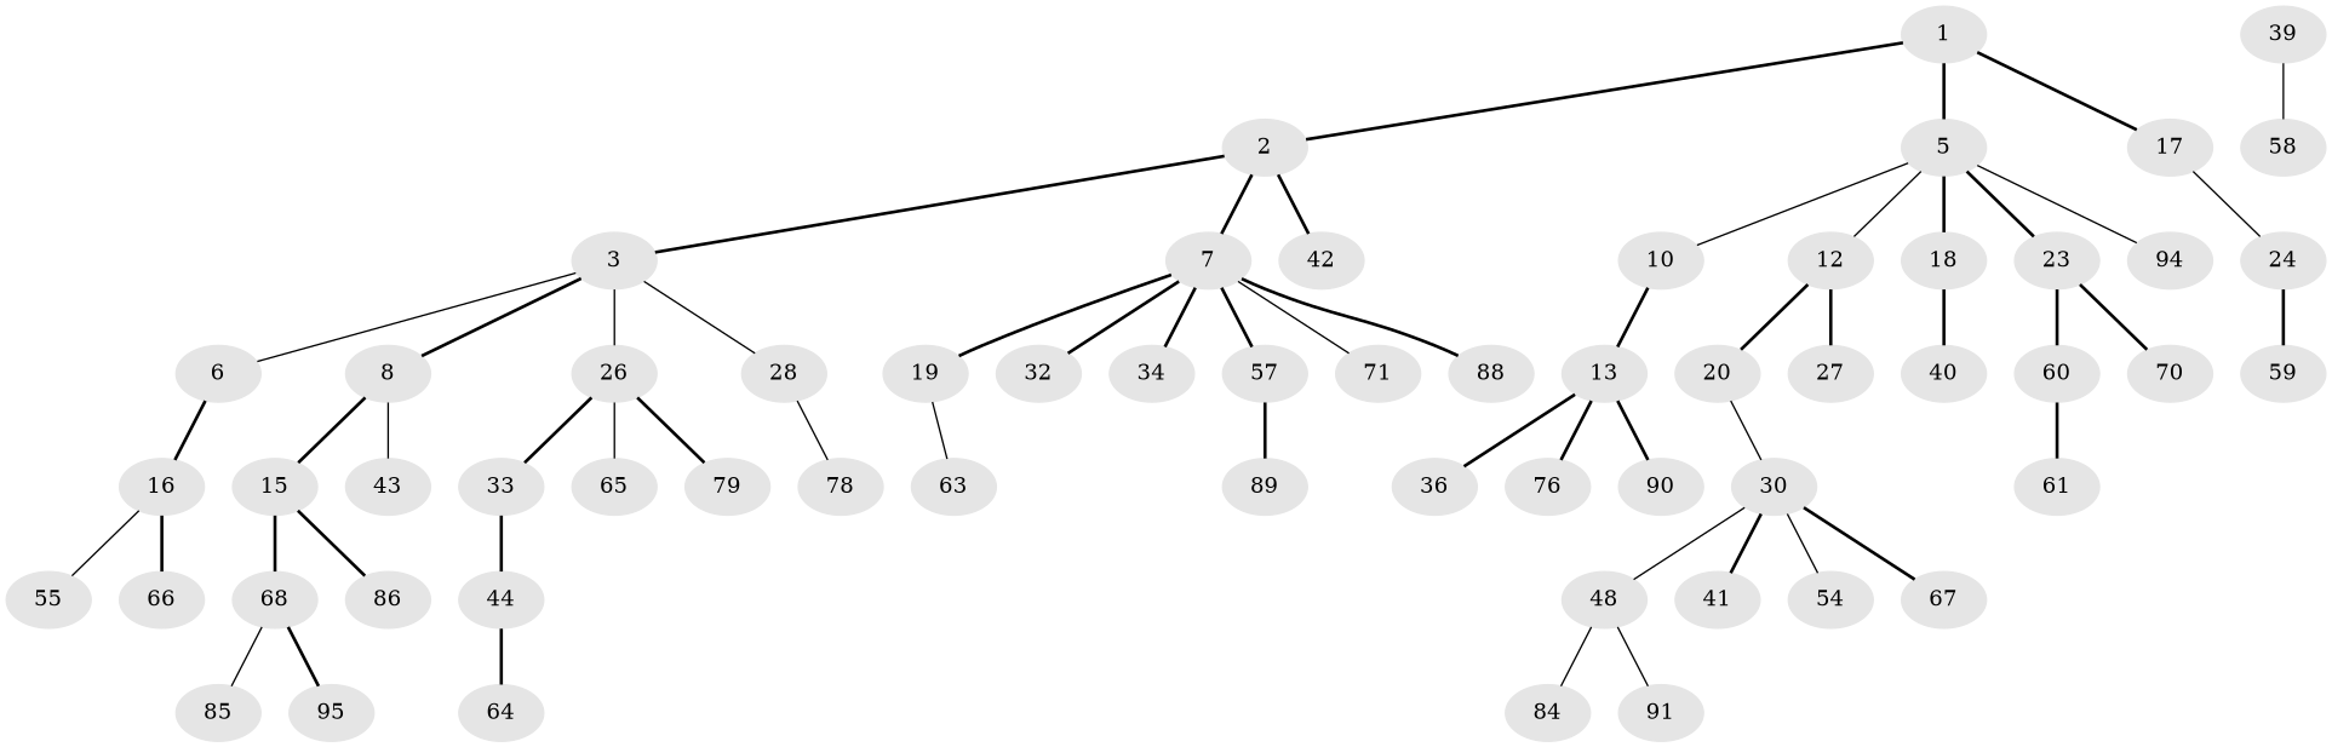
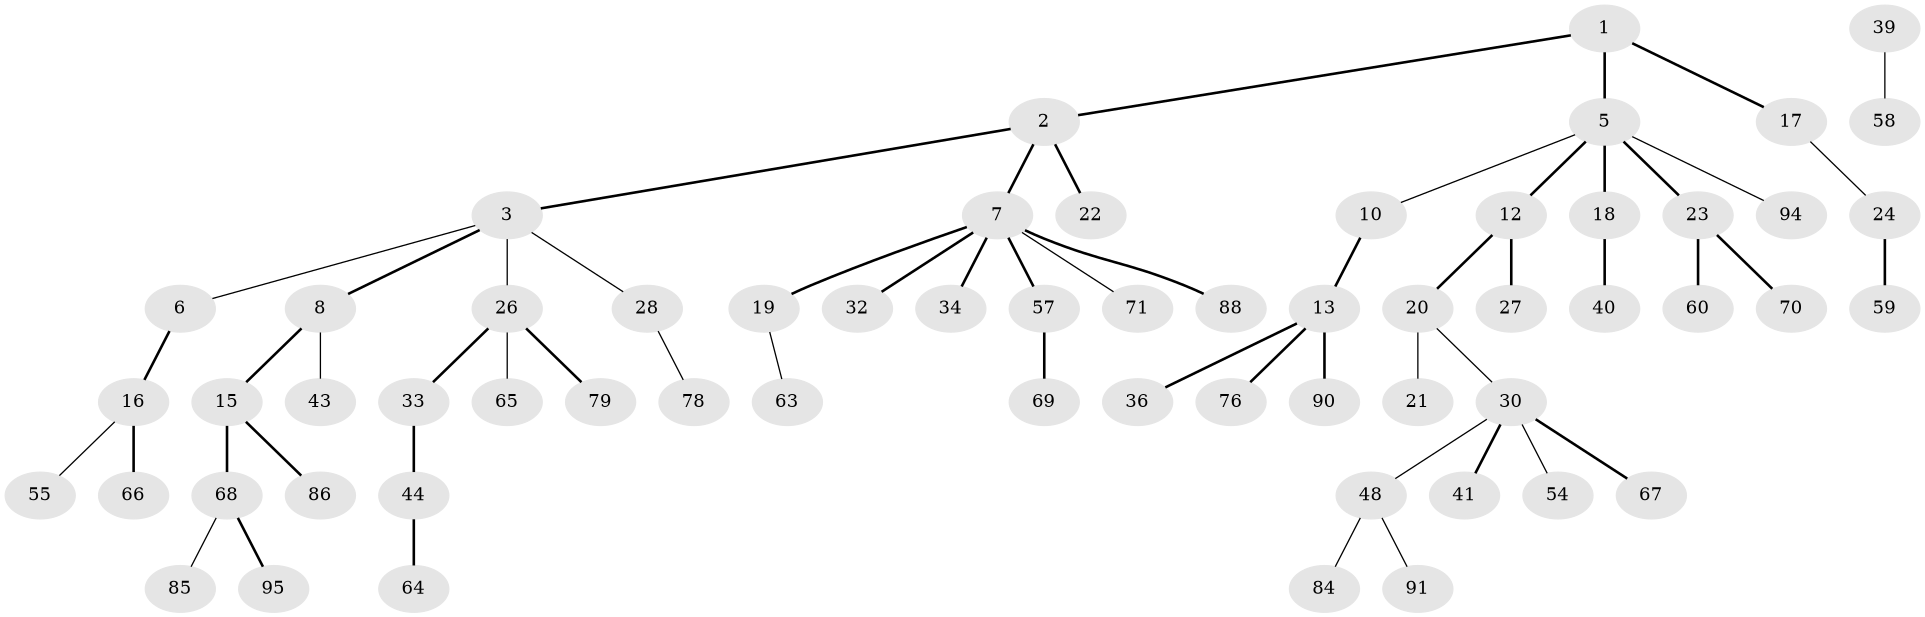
  graph {
    node [color=gray90 style=filled]
    edge [style=bold]
    1 [super="+37"]
    2 [super="+62"]
    5 [super="+11"]
    17 [super="+44"]
    3 [super="+4"]
    7 [super="+9"]
-   22 [label=42]
+   22
    10 [super="+83"]
    12 [super="+38"]
    18 [super="+72"]
    23 [super="+41"]
    94
    24 [super="+77"]
    6 [super="+80"]
    8 [super="+14"]
    26 [super="+31"]
    28
    19 [super="+81"]
    32 [super="+50"]
    34
    57
    71
    88
    16 [super="+46"]
    15 [super="+51"]
    43
    33 [super="+89"]
    65
    79
    78
    13 [super="+29"]
    20 [super="+35"]
    27 [super="+96"]
    40 [super="+52"]
    60
    70
    55 [super="+75"]
    66 [super="+82"]
    63
-   69 [label=89]
+   69
    68
    86
    36
    76
    90
+   21 [super="+56"]
    30 [super="+53"]
    85
    95
    59 [super="+92"]
    48 [super="+74"]
    n52 [label=41]
    54 [super="+93"]
    67
-   61 [super="+73"]
    39 [super="+47"]
    58
    n58 [label=44 super="+45"]
    84
    91
    64
    1 -- 2
    1 -- 5
    1 -- 17
    2 -- 3
    2 -- 7
    2 -- 22
    5 -- 10 [style=solid]
-   5 -- 12 [style=solid]
+   5 -- 12
    5 -- 18
    5 -- 23
    5 -- 94 [style=solid]
    17 -- 24 [style=solid]
    3 -- 6 [style=solid]
    3 -- 8
    3 -- 26 [style=solid]
    3 -- 28 [style=solid]
    7 -- 19
    7 -- 32
    7 -- 34
    7 -- 57
    7 -- 71 [style=solid]
    7 -- 88
    10 -- 13
    12 -- 20
    12 -- 27
    18 -- 40
    23 -- 60
    23 -- 70
    24 -- 59
    6 -- 16
    8 -- 15
    8 -- 43 [style=solid]
    26 -- 33
    26 -- 65 [style=solid]
    26 -- 79
    28 -- 78 [style=solid]
    19 -- 63 [style=solid]
    57 -- 69
    16 -- 55 [style=solid]
    16 -- 66
    15 -- 68
    15 -- 86
    33 -- n58
    13 -- 36
    13 -- 76
    13 -- 90
+   20 -- 21 [style=solid]
    20 -- 30 [style=solid]
-   60 -- 61
    68 -- 85 [style=solid]
    68 -- 95
    30 -- 48 [style=solid]
    30 -- n52
    30 -- 54 [style=solid]
    30 -- 67
    48 -- 84 [style=solid]
    48 -- 91 [style=solid]
    39 -- 58 [style=solid]
    n58 -- 64
  }
